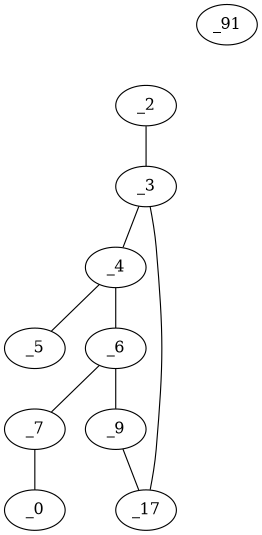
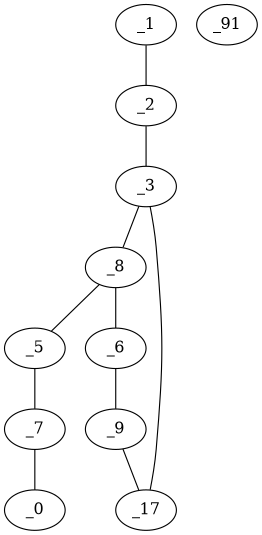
  graph {
    node [charge=0 chem=1 symbol="C  " x=4.5032 y=-0.6785]
    edge [valence=1]
+   _1 [x=7.0064]
    _2 [x=6.2633 y=-0.0094]
    _3 [chem=4 symbol="N  " x=5.3122 y=-0.3184]
-   _4 [y=0.2694]
+   _4 [y=0.2694 label=_8]
    n5 [chem=4 label=_17 symbol="N  " x=5.0032 y=-1.2694]
    _5 [chem=4 symbol="N  " y=1.2694]
    _6 [x=3.6942 y=-0.3184]
    _7 [chem=4 symbol="N  " x=2.7431 y=-0.0093]
    _9 [x=4.0032 y=-1.2694]
    n10 [chem=2 label=_0 symbol="O  " x=2]
    n11 [chem=7 label=_91 symbol="Cl " x=9.0064 y=0]
+   _1 -- _2
    _2 -- _3
    _3 -- _4
    _3 -- n5
    _4 -- _5
    _4 -- _6 [valence=2]
-   _6 -- _7
+   _5 -- _7
    _6 -- _9
    _7 -- n10 [valence=2]
    _9 -- n5 [valence=2]
  }
